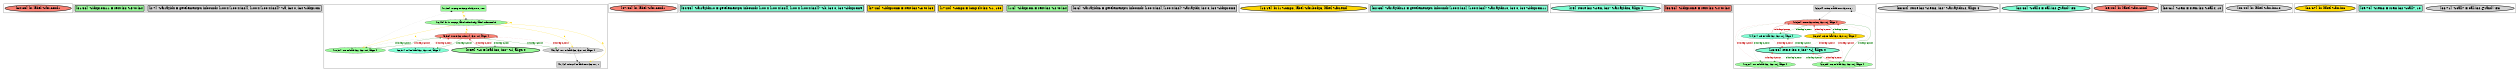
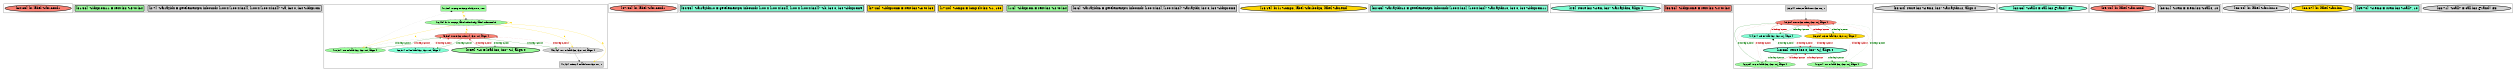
  digraph {
    node [fillcolor=lightgrey fontsize=20 penwidth=3.0 shape=ellipse style=filled]
    edge [arrowhead=dot color=forestgreen fontcolor=firebrick3 penwidth=1.0 style=dotted]
    n1 [fillcolor=salmon label="[64/65]  br label %for.cond1"]
    n2 [fillcolor=palegreen label="[31/36]  %idxprom11 = sext i32 %5 to i64" shape=rectangle]
    n3 [label="[2/7]  %arrayidx = getelementptr inbounds [100 x [100 x i32]], [100 x [100 x i32]]* %a, i64 0, i64 %idxprom" shape=rectangle]
    n4 [fillcolor=palegreen label="[11/50]  %cmp = icmp slt i32 %0, 100" shape=rectangle fontsize="" penwidth=""]
    n5 [fillcolor=palegreen label="[12/49]  br i1 %cmp, label %for.body, label %for.end15" fontsize="" penwidth=""]
    n6 [fillcolor=salmon label="[9/58]  store i32 %inc14, i32* %i, align 4" fontsize="" penwidth=""]
    n7 [fillcolor=palegreen label="[10/51]  %0 = load i32, i32* %i, align 4" fontsize="" penwidth=""]
    n8 [fillcolor=aquamarine label="[52/57]  %4 = load i32, i32* %i, align 4" fontsize="" penwidth=""]
    n9 [fillcolor=palegreen label="[0/59]  %2 = load i32, i32* %i, align 4"]
    n10 [label="[45/46]  %7 = load i32, i32* %i, align 4" fontsize="" penwidth=""]
    n11 [label="[41/42]  %inc14 = add nsw i32 %7, 1" shape=rectangle fontsize="" penwidth=""]
    n12 [fillcolor=salmon label="[47/48]  br label %for.cond1"]
    n13 [fillcolor=aquamarine label="[54/55]  %arrayidx10 = getelementptr inbounds [100 x [100 x i32]], [100 x [100 x i32]]* %b, i64 0, i64 %idxprom9" shape=rectangle]
    n14 [fillcolor=gold label="[27/28]  %idxprom5 = sext i32 %3 to i64" shape=rectangle]
    n15 [fillcolor=gold label="[17/20]  %cmp2 = icmp slt i32 %1, 100" shape=rectangle]
    n16 [fillcolor=palegreen label="[1/8]  %idxprom = sext i32 %2 to i64" shape=rectangle]
    n17 [label="[3/6]  %arrayidx6 = getelementptr inbounds [100 x i32], [100 x i32]* %arrayidx, i64 0, i64 %idxprom5" shape=rectangle]
    n18 [fillcolor=gold label="[18/19]  br i1 %cmp2, label %for.body3, label %for.end"]
    n19 [fillcolor=aquamarine label="[32/35]  %arrayidx12 = getelementptr inbounds [100 x i32], [100 x i32]* %arrayidx10, i64 0, i64 %idxprom11" shape=rectangle]
    n20 [fillcolor=aquamarine label="[4/5]  store i32 %rem, i32* %arrayidx6, align 4"]
    n21 [fillcolor=salmon label="[53/56]  %idxprom9 = sext i32 %4 to i64" shape=rectangle]
    n22 [label="[23/24]  %inc = add nsw i32 %6, 1" shape=rectangle fontsize="" penwidth=""]
    n23 [fillcolor=salmon label="[15/30]  store i32 %inc, i32* %j, align 4" fontsize="" penwidth=""]
    n24 [fillcolor=aquamarine label="[13/38]  store i32 0, i32* %j, align 4"]
    n25 [fillcolor=aquamarine label="[14/37]  %5 = load i32, i32* %j, align 4" fontsize="" penwidth=""]
    n26 [fillcolor=gold label="[26/29]  %3 = load i32, i32* %j, align 4" fontsize="" penwidth=""]
    n27 [fillcolor=palegreen label="[16/21]  %1 = load i32, i32* %j, align 4" fontsize="" penwidth=""]
    n28 [fillcolor=palegreen label="[22/25]  %6 = load i32, i32* %j, align 4" fontsize="" penwidth=""]
    n29 [label="[33/34]  store i32 %rem8, i32* %arrayidx12, align 4"]
    n30 [fillcolor=aquamarine label="[62/63]  %call4 = call i32 @rand() #3"]
    n31 [fillcolor=salmon label="[39/40]  br label %for.cond"]
    n32 [label="[60/61]  %rem = srem i32 %call4, 10" shape=rectangle]
    n33 [label="[43/44]  br label %for.inc13"]
    n34 [fillcolor=gold label="[66/67]  br label %for.inc"]
    n35 [fillcolor=aquamarine label="[69/70]  %rem8 = srem i32 %call7, 10" shape=rectangle]
    n36 [label="[68/71]  %call7 = call i32 @rand() #3"]
    subgraph cluster_1 {
      n1
    }
    subgraph cluster_2 {
      n2
    }
    subgraph cluster_3 {
      n3
    }
    subgraph cluster_4 {
      n4
      n5
      n6
      n7
      n8
      n9
      n10
      n11
    }
    subgraph cluster_5 {
      n12
    }
    subgraph cluster_6 {
      n13
    }
    subgraph cluster_7 {
      n14
    }
    subgraph cluster_8 {
      n15
    }
    subgraph cluster_9 {
      n16
    }
    subgraph cluster_10 {
      n17
    }
    subgraph cluster_11 {
      n18
    }
    subgraph cluster_12 {
      n19
    }
    subgraph cluster_13 {
      n20
    }
    subgraph cluster_14 {
      n21
    }
    subgraph cluster_15 {
      n22
      n23
      n24
      n25
      n26
      n27
      n28
    }
    subgraph cluster_16 {
      n29
    }
    subgraph cluster_17 {
      n30
    }
    subgraph cluster_18 {
      n31
    }
    subgraph cluster_19 {
      n32
    }
    subgraph cluster_20 {
      n33
    }
    subgraph cluster_21 {
      n34
    }
    subgraph cluster_22 {
      n35
    }
    subgraph cluster_23 {
      n36
    }
    n4 -> n5 [color=black fontcolor=black penwidth=0.5]
    n5 -> n4 [color=gold fontcolor=gold label=C style=solid arrowhead=""]
    n5 -> n5 [color=gold fontcolor=gold label=C style=solid arrowhead=""]
    n5 -> n6 [color=gold fontcolor=gold label=C style=solid arrowhead=""]
    n5 -> n7 [color=gold fontcolor=gold label=C style=solid arrowhead=""]
    n5 -> n10 [color=gold fontcolor=gold label=C style=solid arrowhead=""]
    n5 -> n11 [color=gold fontcolor=gold label=C style=solid arrowhead=""]
    n6 -> n7 [arrowhead=diamond fontcolor=forestgreen label="T|indep|Const"]
    n6 -> n8 [fontcolor=forestgreen label="T|indep|Const" style=bold]
    n6 -> n9 [fontcolor=forestgreen label="T|indep|Const"]
    n6 -> n10 [fontcolor=forestgreen label="T|indep|Const" style=bold]
    n7 -> n4 [arrowhead=diamond color=black fontcolor=black penwidth=0.5]
    n7 -> n6 [label="A|indep|Const" style=bold]
    n8 -> n6 [arrowhead=diamond color=firebrick3 label="A|indep|Const"]
    n9 -> n6 [arrowhead=diamond color=firebrick3 label="A|indep|Const" style=bold]
    n10 -> n6 [arrowhead=diamond color=firebrick3 label="A|indep|Const"]
    n10 -> n11 [arrowhead=diamond color=black fontcolor=black penwidth=0.5 style=bold]
    n22 -> n23 [color=black fontcolor=black penwidth=0.5 style=bold]
    n23 -> n25 [fontcolor=forestgreen label="T|indep|Const" style=bold]
    n23 -> n26 [arrowhead=diamond fontcolor=forestgreen label="T|indep|Const" style=bold]
    n23 -> n27 [arrowhead=diamond fontcolor=forestgreen label="T|indep|Const"]
    n23 -> n28 [arrowhead=diamond fontcolor=forestgreen label="T|indep|Const" style=bold]
    n24 -> n25 [fontcolor=forestgreen label="T|indep|Const"]
    n24 -> n27 [arrowhead=diamond fontcolor=forestgreen label="T|indep|Const"]
    n24 -> n28 [fontcolor=forestgreen label="T|indep|Const"]
    n25 -> n23 [arrowhead=diamond color=firebrick3 label="A|indep|Const" style=bold]
    n25 -> n24 [color=firebrick3 label="A|indep|Const"]
    n26 -> n23 [color=firebrick3 label="A|indep|Const" style=bold]
    n26 -> n24 [arrowhead=diamond color=firebrick3 label="A|indep|Const"]
    n27 -> n23 [color=firebrick3 label="A|indep|Const"]
    n27 -> n24 [color=firebrick3 label="A|indep|Const"]
-   n28 -> n22 [color=black fontcolor=black penwidth=0.5]
+   n28 -> n25 [color=black fontcolor=black penwidth=0.5]
    n28 -> n23 [color=firebrick3 label="A|indep|Const"]
    n28 -> n24 [color=firebrick3 label="A|indep|Const" style=bold]
  }
